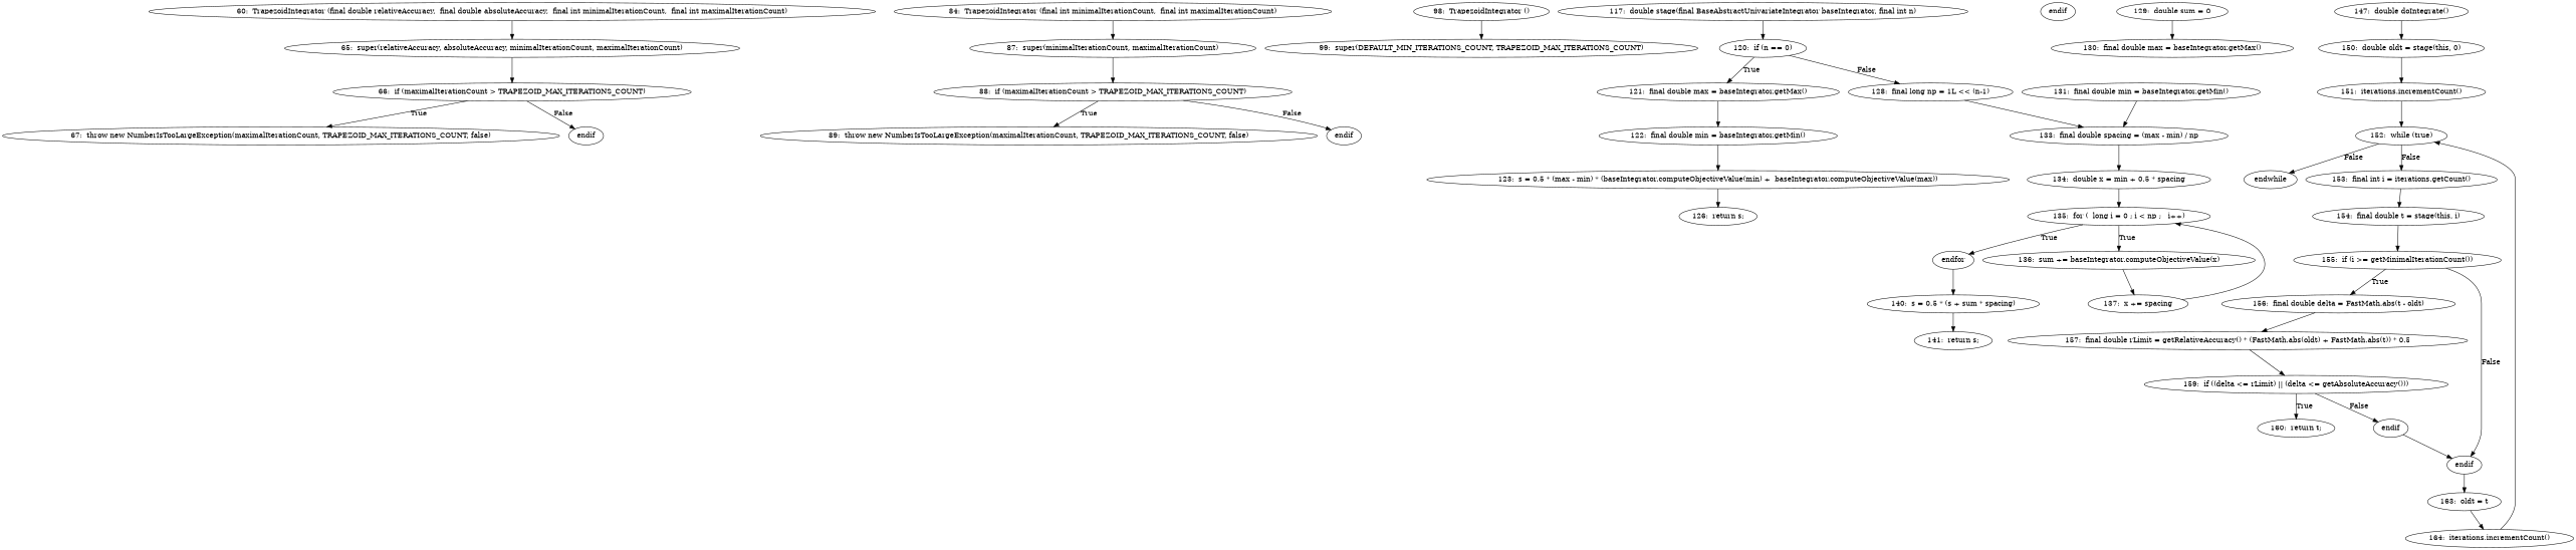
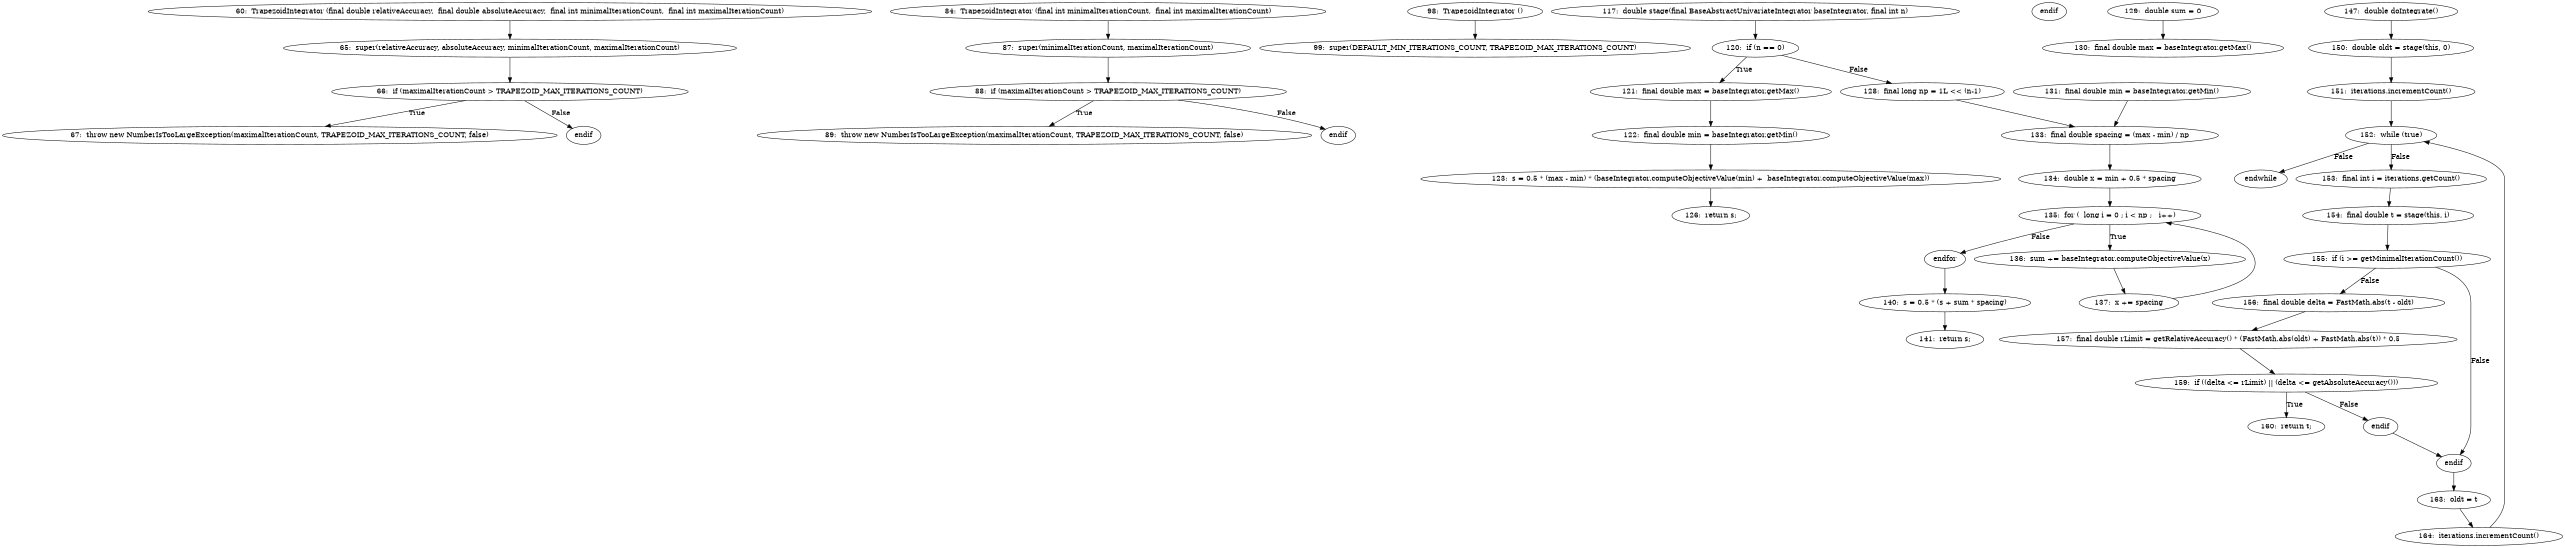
  digraph {
    n1 [label="60:  TrapezoidIntegrator (final double relativeAccuracy,  final double absoluteAccuracy,  final int minimalIterationCount,  final int maximalIterationCount)"]
    n2 [label="65:  super(relativeAccuracy, absoluteAccuracy, minimalIterationCount, maximalIterationCount)"]
    n3 [label="66:  if (maximalIterationCount > TRAPEZOID_MAX_ITERATIONS_COUNT)"]
    n4 [label="67:  throw new NumberIsTooLargeException(maximalIterationCount, TRAPEZOID_MAX_ITERATIONS_COUNT, false)"]
    n5 [label=endif]
    n6 [label="84:  TrapezoidIntegrator (final int minimalIterationCount,  final int maximalIterationCount)"]
    n7 [label="87:  super(minimalIterationCount, maximalIterationCount)"]
    n8 [label="88:  if (maximalIterationCount > TRAPEZOID_MAX_ITERATIONS_COUNT)"]
    n9 [label="89:  throw new NumberIsTooLargeException(maximalIterationCount, TRAPEZOID_MAX_ITERATIONS_COUNT, false)"]
    n10 [label=endif]
    n11 [label="98:  TrapezoidIntegrator ()"]
    n12 [label="99:  super(DEFAULT_MIN_ITERATIONS_COUNT, TRAPEZOID_MAX_ITERATIONS_COUNT)"]
    n13 [label="117:  double stage(final BaseAbstractUnivariateIntegrator baseIntegrator, final int n)"]
    n14 [label="120:  if (n == 0)"]
    n15 [label="121:  final double max = baseIntegrator.getMax()"]
    n16 [label="128:  final long np = 1L << (n-1)"]
    n17 [label="122:  final double min = baseIntegrator.getMin()"]
    n18 [label="133:  final double spacing = (max - min) / np"]
    n19 [label="123:  s = 0.5 * (max - min) * (baseIntegrator.computeObjectiveValue(min) +  baseIntegrator.computeObjectiveValue(max))"]
    n20 [label="126:  return s;"]
    n21 [label=endif]
    n22 [label="129:  double sum = 0"]
    n23 [label="130:  final double max = baseIntegrator.getMax()"]
    n24 [label="131:  final double min = baseIntegrator.getMin()"]
    n25 [label="134:  double x = min + 0.5 * spacing"]
    n26 [label="135:  for (  long i = 0 ; i < np ;   i++)"]
    n27 [label=endfor]
    n28 [label="136:  sum += baseIntegrator.computeObjectiveValue(x)"]
    n29 [label="140:  s = 0.5 * (s + sum * spacing)"]
    n30 [label="137:  x += spacing"]
    n31 [label="141:  return s;"]
    n32 [label="147:  double doIntegrate()"]
    n33 [label="150:  double oldt = stage(this, 0)"]
    n34 [label="151:  iterations.incrementCount()"]
    n35 [label="152:  while (true)"]
    n36 [label=endwhile]
    n37 [label="153:  final int i = iterations.getCount()"]
    n38 [label="154:  final double t = stage(this, i)"]
    n39 [label="155:  if (i >= getMinimalIterationCount())"]
    n40 [label="156:  final double delta = FastMath.abs(t - oldt)"]
    n41 [label=endif]
    n42 [label="157:  final double rLimit = getRelativeAccuracy() * (FastMath.abs(oldt) + FastMath.abs(t)) * 0.5"]
    n43 [label="163:  oldt = t"]
    n44 [label="159:  if ((delta <= rLimit) || (delta <= getAbsoluteAccuracy()))"]
    n45 [label="160:  return t;"]
    n46 [label=endif]
    n47 [label="164:  iterations.incrementCount()"]
    n1 -> n2
    n2 -> n3
    n3 -> n4 [label=True]
    n3 -> n5 [label=False]
    n6 -> n7
    n7 -> n8
    n8 -> n9 [label=True]
    n8 -> n10 [label=False]
    n11 -> n12
    n13 -> n14
    n14 -> n15 [label=True]
    n14 -> n16 [label=False]
    n15 -> n17
    n16 -> n18
    n17 -> n19
    n18 -> n25
    n19 -> n20
    n22 -> n23
    n24 -> n18
    n25 -> n26
-   n26 -> n27 [label=True]
+   n26 -> n27 [label=False]
    n26 -> n28 [label=True]
    n27 -> n29
    n28 -> n30
    n29 -> n31
    n30 -> n26
    n32 -> n33
    n33 -> n34
    n34 -> n35
    n35 -> n36 [label=False]
    n35 -> n37 [label=False]
    n37 -> n38
    n38 -> n39
-   n39 -> n40 [label=True]
+   n39 -> n40 [label=False]
    n39 -> n41 [label=False]
    n40 -> n42
    n41 -> n43
    n42 -> n44
    n43 -> n47
    n44 -> n45 [label=True]
    n44 -> n46 [label=False]
    n46 -> n41
    n47 -> n35
  }
